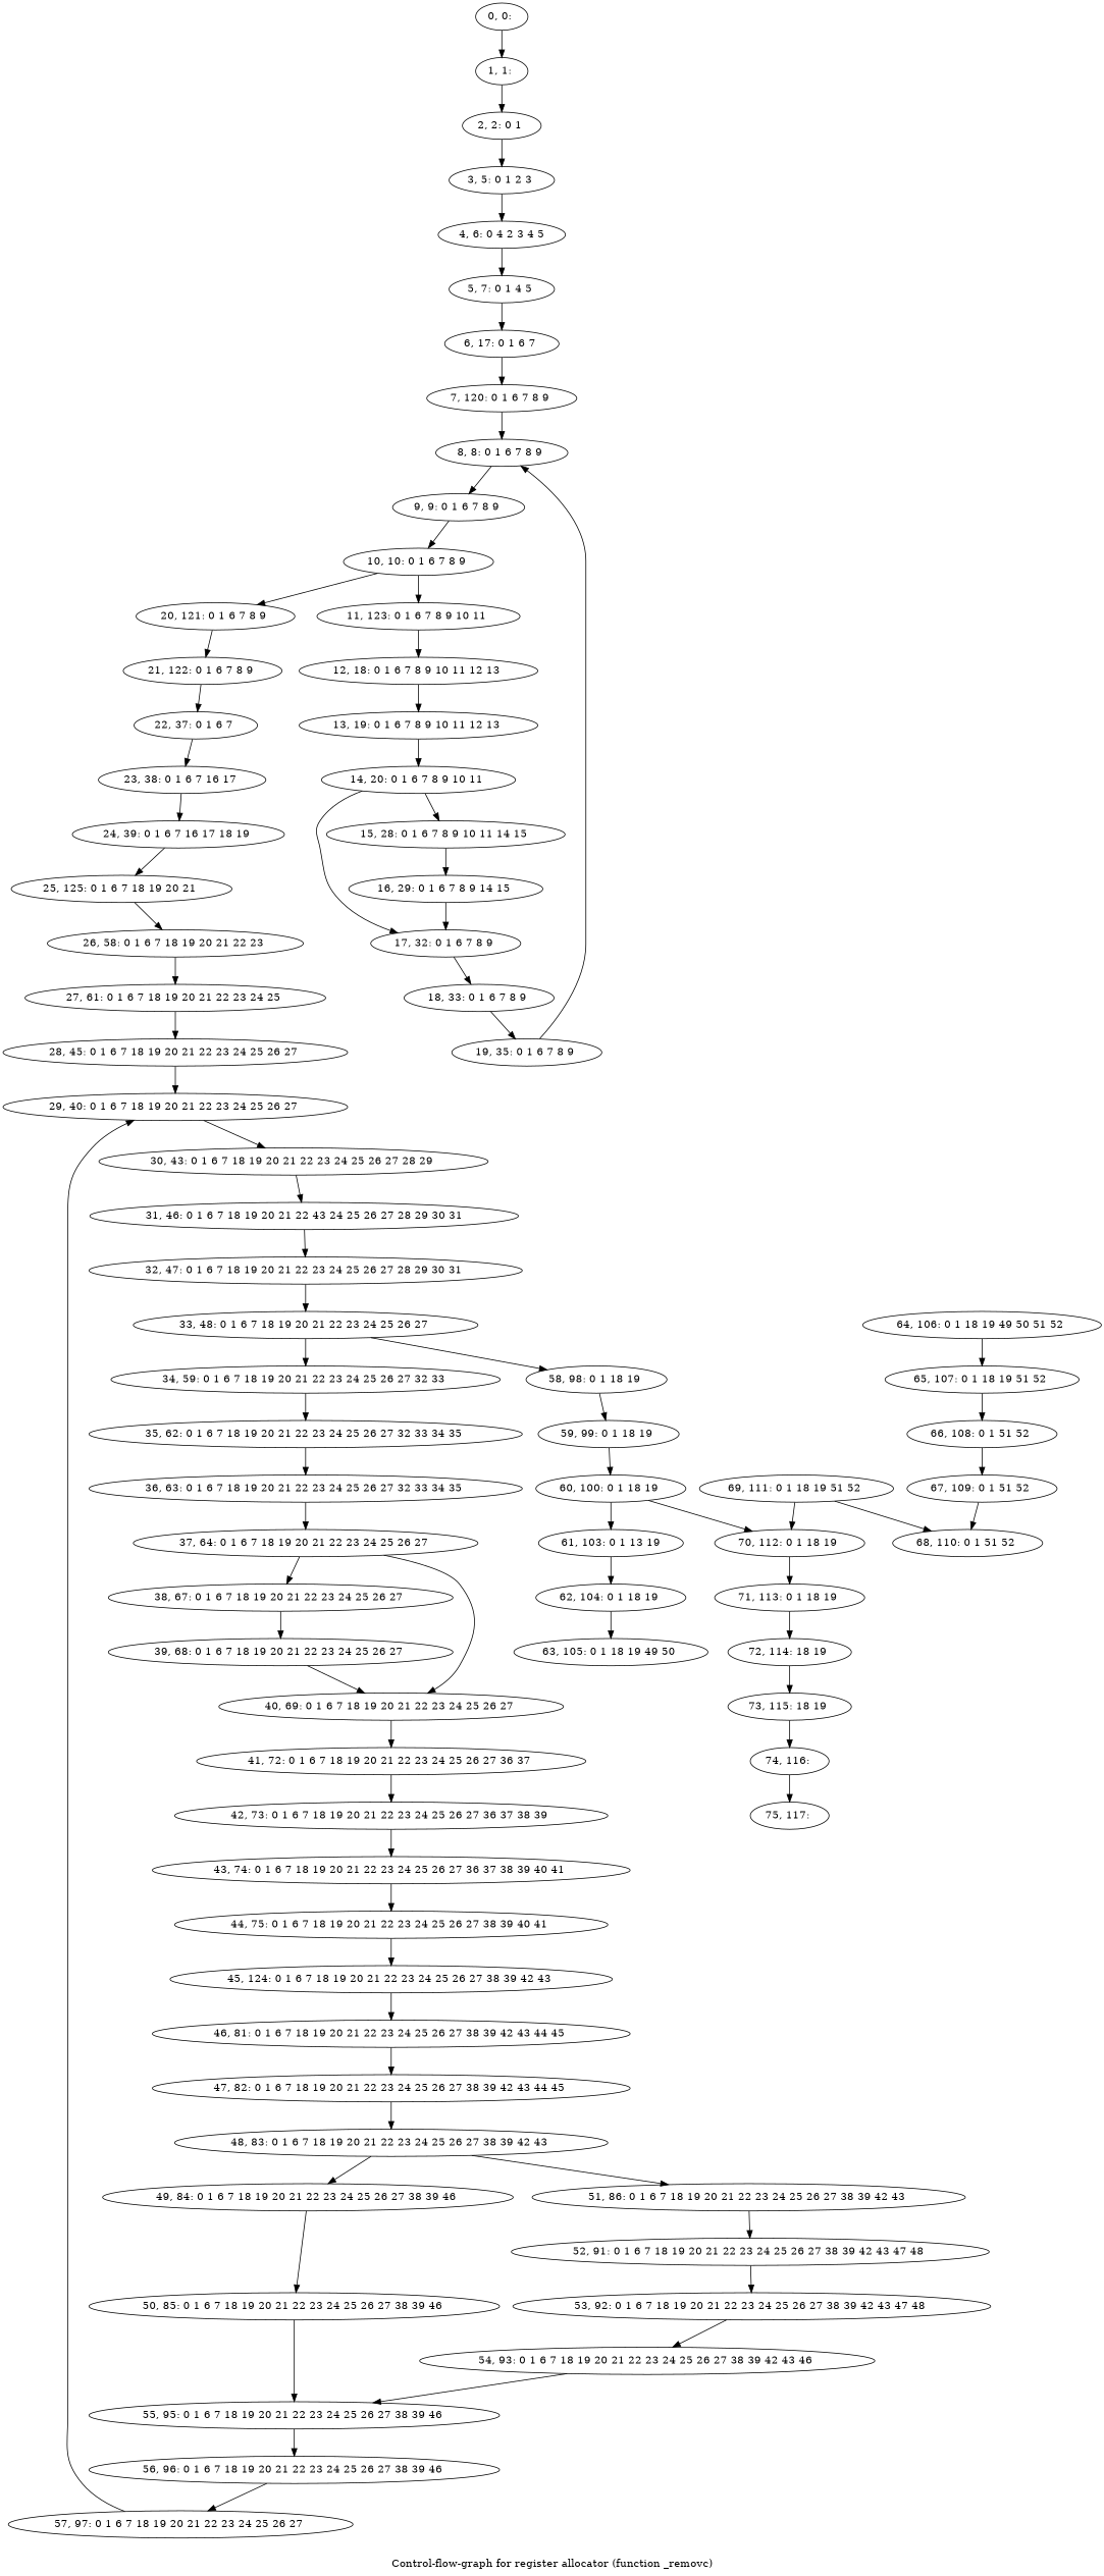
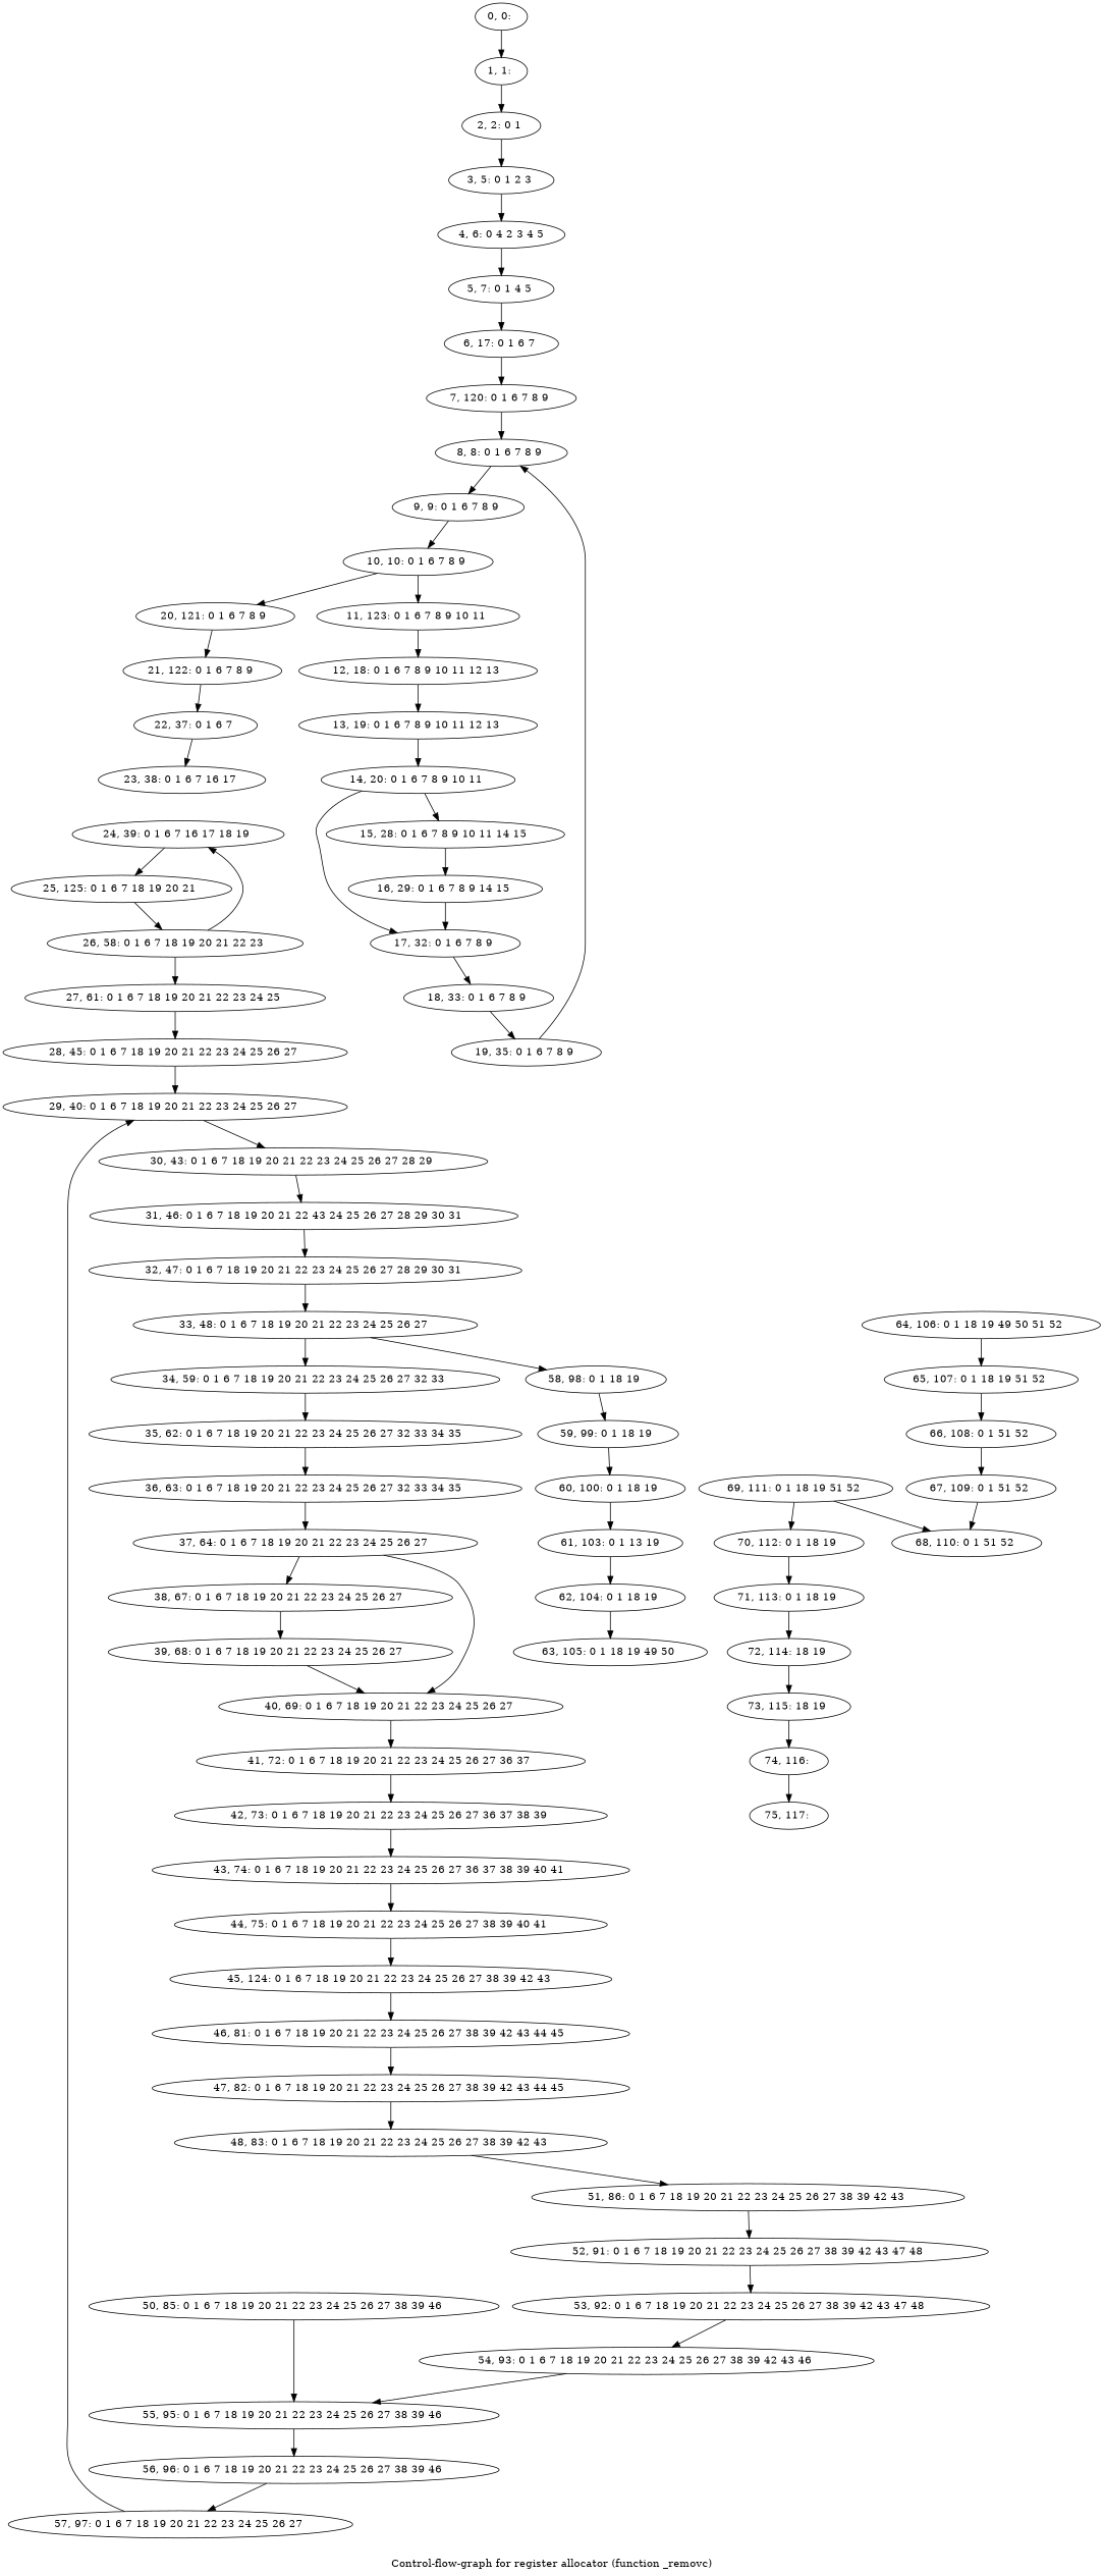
  digraph {
    label="Control-flow-graph for register allocator (function _removc)"
    n1 [label="0, 0: "]
    n2 [label="1, 1: "]
    n3 [label="2, 2: 0 1 "]
    n4 [label="3, 5: 0 1 2 3 "]
    n5 [label="4, 6: 0 4 2 3 4 5"]
    n6 [label="5, 7: 0 1 4 5 "]
    n7 [label="6, 17: 0 1 6 7 "]
    n8 [label="7, 120: 0 1 6 7 8 9 "]
    n9 [label="8, 8: 0 1 6 7 8 9 "]
    n10 [label="9, 9: 0 1 6 7 8 9 "]
    n11 [label="10, 10: 0 1 6 7 8 9 "]
    n12 [label="11, 123: 0 1 6 7 8 9 10 11 "]
    n13 [label="20, 121: 0 1 6 7 8 9 "]
    n14 [label="12, 18: 0 1 6 7 8 9 10 11 12 13 "]
    n15 [label="21, 122: 0 1 6 7 8 9 "]
    n16 [label="13, 19: 0 1 6 7 8 9 10 11 12 13 "]
    n17 [label="14, 20: 0 1 6 7 8 9 10 11 "]
    n18 [label="15, 28: 0 1 6 7 8 9 10 11 14 15 "]
    n19 [label="17, 32: 0 1 6 7 8 9 "]
    n20 [label="16, 29: 0 1 6 7 8 9 14 15 "]
    n21 [label="18, 33: 0 1 6 7 8 9 "]
    n22 [label="19, 35: 0 1 6 7 8 9 "]
    n23 [label="22, 37: 0 1 6 7 "]
    n24 [label="23, 38: 0 1 6 7 16 17 "]
    n25 [label="24, 39: 0 1 6 7 16 17 18 19 "]
    n26 [label="25, 125: 0 1 6 7 18 19 20 21 "]
    n27 [label="26, 58: 0 1 6 7 18 19 20 21 22 23 "]
    n28 [label="27, 61: 0 1 6 7 18 19 20 21 22 23 24 25 "]
    n29 [label="28, 45: 0 1 6 7 18 19 20 21 22 23 24 25 26 27 "]
    n30 [label="29, 40: 0 1 6 7 18 19 20 21 22 23 24 25 26 27 "]
    n31 [label="30, 43: 0 1 6 7 18 19 20 21 22 23 24 25 26 27 28 29 "]
    n32 [label="31, 46: 0 1 6 7 18 19 20 21 22 43 24 25 26 27 28 29 30 31"]
    n33 [label="32, 47: 0 1 6 7 18 19 20 21 22 23 24 25 26 27 28 29 30 31 "]
    n34 [label="33, 48: 0 1 6 7 18 19 20 21 22 23 24 25 26 27 "]
    n35 [label="34, 59: 0 1 6 7 18 19 20 21 22 23 24 25 26 27 32 33 "]
    n36 [label="58, 98: 0 1 18 19 "]
    n37 [label="35, 62: 0 1 6 7 18 19 20 21 22 23 24 25 26 27 32 33 34 35 "]
    n38 [label="59, 99: 0 1 18 19 "]
    n39 [label="36, 63: 0 1 6 7 18 19 20 21 22 23 24 25 26 27 32 33 34 35 "]
    n40 [label="37, 64: 0 1 6 7 18 19 20 21 22 23 24 25 26 27 "]
    n41 [label="38, 67: 0 1 6 7 18 19 20 21 22 23 24 25 26 27 "]
    n42 [label="40, 69: 0 1 6 7 18 19 20 21 22 23 24 25 26 27 "]
    n43 [label="39, 68: 0 1 6 7 18 19 20 21 22 23 24 25 26 27 "]
    n44 [label="41, 72: 0 1 6 7 18 19 20 21 22 23 24 25 26 27 36 37 "]
    n45 [label="42, 73: 0 1 6 7 18 19 20 21 22 23 24 25 26 27 36 37 38 39 "]
    n46 [label="43, 74: 0 1 6 7 18 19 20 21 22 23 24 25 26 27 36 37 38 39 40 41 "]
    n47 [label="44, 75: 0 1 6 7 18 19 20 21 22 23 24 25 26 27 38 39 40 41 "]
    n48 [label="45, 124: 0 1 6 7 18 19 20 21 22 23 24 25 26 27 38 39 42 43 "]
    n49 [label="46, 81: 0 1 6 7 18 19 20 21 22 23 24 25 26 27 38 39 42 43 44 45 "]
    n50 [label="47, 82: 0 1 6 7 18 19 20 21 22 23 24 25 26 27 38 39 42 43 44 45 "]
    n51 [label="48, 83: 0 1 6 7 18 19 20 21 22 23 24 25 26 27 38 39 42 43 "]
-   n52 [label="49, 84: 0 1 6 7 18 19 20 21 22 23 24 25 26 27 38 39 46 "]
    n53 [label="51, 86: 0 1 6 7 18 19 20 21 22 23 24 25 26 27 38 39 42 43 "]
    n54 [label="50, 85: 0 1 6 7 18 19 20 21 22 23 24 25 26 27 38 39 46 "]
    n55 [label="52, 91: 0 1 6 7 18 19 20 21 22 23 24 25 26 27 38 39 42 43 47 48 "]
    n56 [label="55, 95: 0 1 6 7 18 19 20 21 22 23 24 25 26 27 38 39 46 "]
    n57 [label="56, 96: 0 1 6 7 18 19 20 21 22 23 24 25 26 27 38 39 46 "]
    n58 [label="53, 92: 0 1 6 7 18 19 20 21 22 23 24 25 26 27 38 39 42 43 47 48 "]
    n59 [label="54, 93: 0 1 6 7 18 19 20 21 22 23 24 25 26 27 38 39 42 43 46 "]
    n60 [label="57, 97: 0 1 6 7 18 19 20 21 22 23 24 25 26 27 "]
    n61 [label="60, 100: 0 1 18 19 "]
    n62 [label="61, 103: 0 1 13 19"]
    n63 [label="70, 112: 0 1 18 19 "]
    n64 [label="62, 104: 0 1 18 19 "]
    n65 [label="71, 113: 0 1 18 19 "]
    n66 [label="63, 105: 0 1 18 19 49 50 "]
    n67 [label="64, 106: 0 1 18 19 49 50 51 52 "]
    n68 [label="65, 107: 0 1 18 19 51 52 "]
    n69 [label="66, 108: 0 1 51 52 "]
    n70 [label="67, 109: 0 1 51 52 "]
    n71 [label="68, 110: 0 1 51 52 "]
    n72 [label="69, 111: 0 1 18 19 51 52 "]
    n73 [label="72, 114: 18 19 "]
    n74 [label="73, 115: 18 19 "]
    n75 [label="74, 116: "]
    n76 [label="75, 117: "]
    n1 -> n2
    n2 -> n3
    n3 -> n4
    n4 -> n5
    n5 -> n6
    n6 -> n7
    n7 -> n8
    n8 -> n9
    n9 -> n10
    n10 -> n11
    n11 -> n12
    n11 -> n13
    n12 -> n14
    n13 -> n15
    n14 -> n16
    n15 -> n23
    n16 -> n17
    n17 -> n18
    n17 -> n19
    n18 -> n20
    n19 -> n21
    n20 -> n19
    n21 -> n22
    n22 -> n9
    n23 -> n24
-   n24 -> n25
+   n27 -> n25
    n25 -> n26
    n26 -> n27
    n27 -> n28
    n28 -> n29
    n29 -> n30
    n30 -> n31
    n31 -> n32
    n32 -> n33
    n33 -> n34
    n34 -> n35
    n34 -> n36
    n35 -> n37
    n36 -> n38
    n37 -> n39
    n38 -> n61
    n39 -> n40
    n40 -> n41
    n40 -> n42
    n41 -> n43
    n42 -> n44
    n43 -> n42
    n44 -> n45
    n45 -> n46
    n46 -> n47
    n47 -> n48
    n48 -> n49
    n49 -> n50
    n50 -> n51
-   n51 -> n52
    n51 -> n53
-   n52 -> n54
    n53 -> n55
    n54 -> n56
    n55 -> n58
    n56 -> n57
    n57 -> n60
    n58 -> n59
    n59 -> n56
    n60 -> n30
    n61 -> n62
-   n61 -> n63
    n62 -> n64
    n63 -> n65
    n64 -> n66
    n65 -> n73
    n67 -> n68
    n68 -> n69
    n69 -> n70
    n70 -> n71
    n72 -> n63
    n72 -> n71
    n73 -> n74
    n74 -> n75
    n75 -> n76
  }
